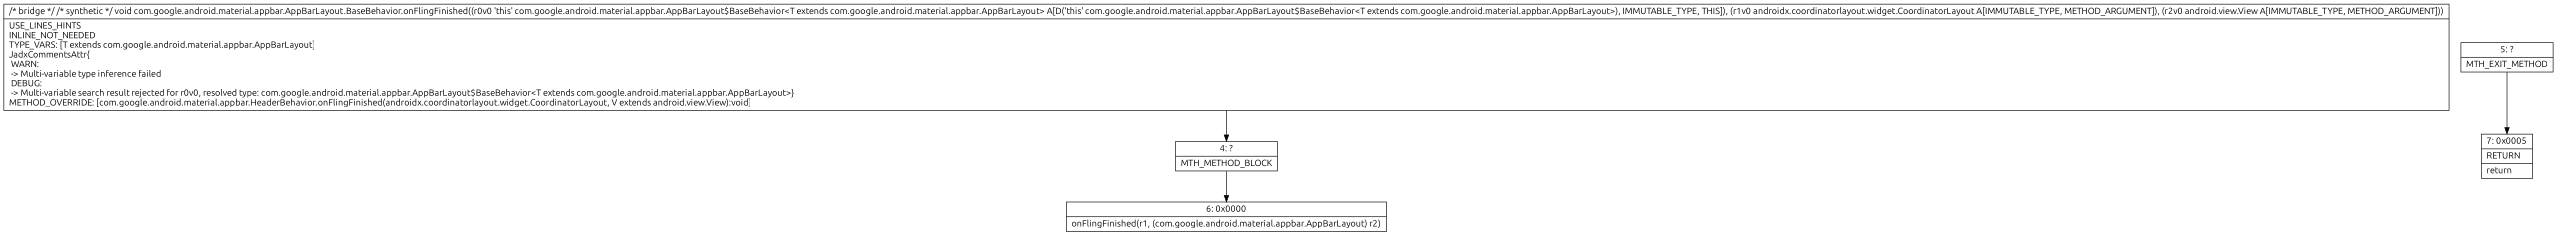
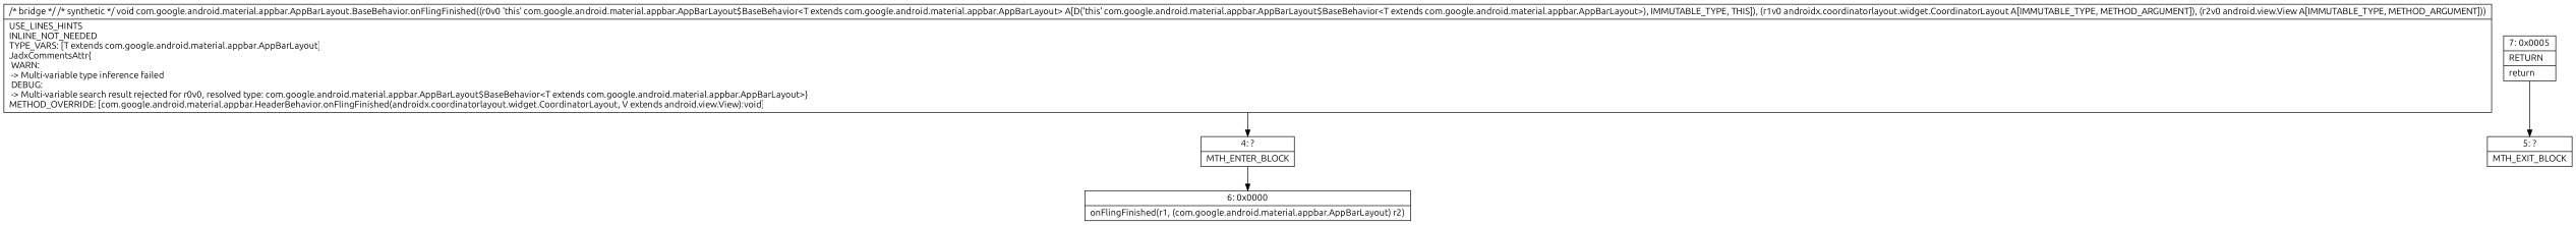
  digraph {
    fontname=Ubuntu
    node [fontname=Ubuntu shape=record]
    edge [fontname=Ubuntu]
-   n1 [label="{4\:\ ?|MTH_METHOD_BLOCK\l}"]
+   n1 [label="{4\:\ ?|MTH_ENTER_BLOCK\l}"]
    n2 [label="{6\:\ 0x0000|onFlingFinished(r1, (com.google.android.material.appbar.AppBarLayout) r2)\l}"]
    n3 [label="{7\:\ 0x0005|RETURN\l|return\l}"]
-   n4 [label="{5\:\ ?|MTH_EXIT_METHOD\l}"]
+   n4 [label="{5\:\ ?|MTH_EXIT_BLOCK\l}"]
    n5 [label="{\/* bridge *\/ \/* synthetic *\/ void com.google.android.material.appbar.AppBarLayout.BaseBehavior.onFlingFinished((r0v0 'this' com.google.android.material.appbar.AppBarLayout$BaseBehavior\<T extends com.google.android.material.appbar.AppBarLayout\> A[D('this' com.google.android.material.appbar.AppBarLayout$BaseBehavior\<T extends com.google.android.material.appbar.AppBarLayout\>), IMMUTABLE_TYPE, THIS]), (r1v0 androidx.coordinatorlayout.widget.CoordinatorLayout A[IMMUTABLE_TYPE, METHOD_ARGUMENT]), (r2v0 android.view.View A[IMMUTABLE_TYPE, METHOD_ARGUMENT]))  | USE_LINES_HINTS\lINLINE_NOT_NEEDED\lTYPE_VARS: [T extends com.google.android.material.appbar.AppBarLayout]\lJadxCommentsAttr\{\l WARN: \l \-\> Multi\-variable type inference failed\l DEBUG: \l \-\> Multi\-variable search result rejected for r0v0, resolved type: com.google.android.material.appbar.AppBarLayout$BaseBehavior\<T extends com.google.android.material.appbar.AppBarLayout\>\}\lMETHOD_OVERRIDE: [com.google.android.material.appbar.HeaderBehavior.onFlingFinished(androidx.coordinatorlayout.widget.CoordinatorLayout, V extends android.view.View):void]\l}"]
    n1 -> n2
-   n4 -> n3
+   n3 -> n4
    n5 -> n1
  }
